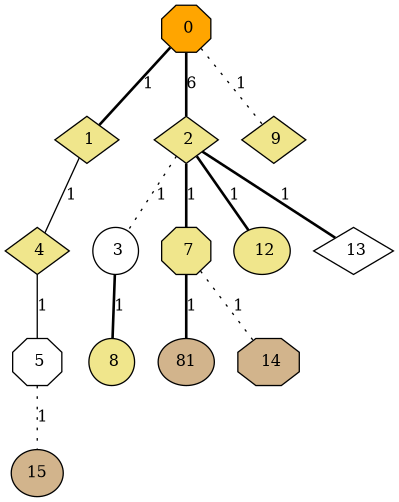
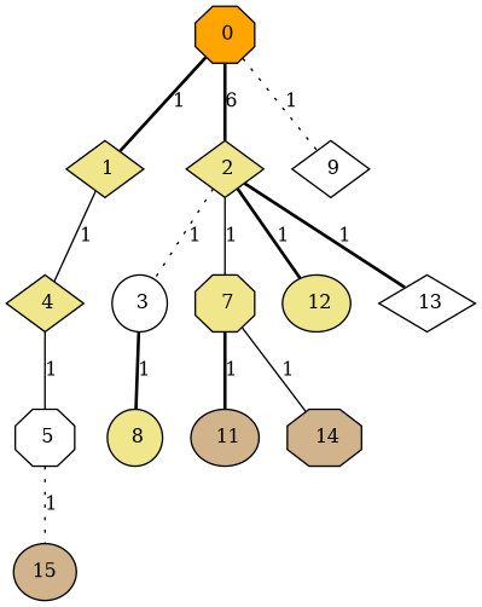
  graph {
    fixedsize="true;"
    node [color=black fillcolor=khaki fontsize=12 hight=.12 shape=diamond style=filled]
    edge [fontsize=12 style=bold]
    n1 [fillcolor=orange label=" 0" shape=octagon width=.12]
    n2 [label=" 1" width=.12]
    n3 [label=" 2" width=.12]
-   n4 [label=" 9" width=.12]
+   n4 [fillcolor=white label=" 9" width=.12]
    n5 [label=" 4" width=.12]
    n6 [fillcolor=white label=" 3" shape=ellipse width=.12]
    n7 [label=" 7" shape=octagon width=.12]
    n8 [label=" 12" shape=ellipse width=.12]
    n9 [fillcolor=white label=" 13" width=.12]
    n10 [fillcolor=white label=" 5" shape=octagon width=.12]
    n11 [label=" 8" shape=ellipse width=.12]
-   n12 [fillcolor=tan label=81 shape=ellipse width=.12]
+   n12 [fillcolor=tan label=" 11" shape=ellipse width=.12]
    n13 [fillcolor=tan label=" 14" shape=octagon width=.12]
    n14 [fillcolor=tan label=15 shape=ellipse width=.12]
    n1 -- n2 [label=1]
    n1 -- n3 [label=6]
    n1 -- n4 [label=1 style=dotted]
    n2 -- n5 [label=1 style=solid]
    n3 -- n6 [label=1 style=dotted]
-   n3 -- n7 [label=1]
+   n3 -- n7 [label=1 style=solid]
    n3 -- n8 [label=1]
    n3 -- n9 [label=1]
    n5 -- n10 [label=1 style=solid]
    n6 -- n11 [label=1]
    n7 -- n12 [label=1]
-   n7 -- n13 [label=1 style=dotted]
+   n7 -- n13 [label=1 style=solid]
    n10 -- n14 [label=1 style=dotted]
  }
